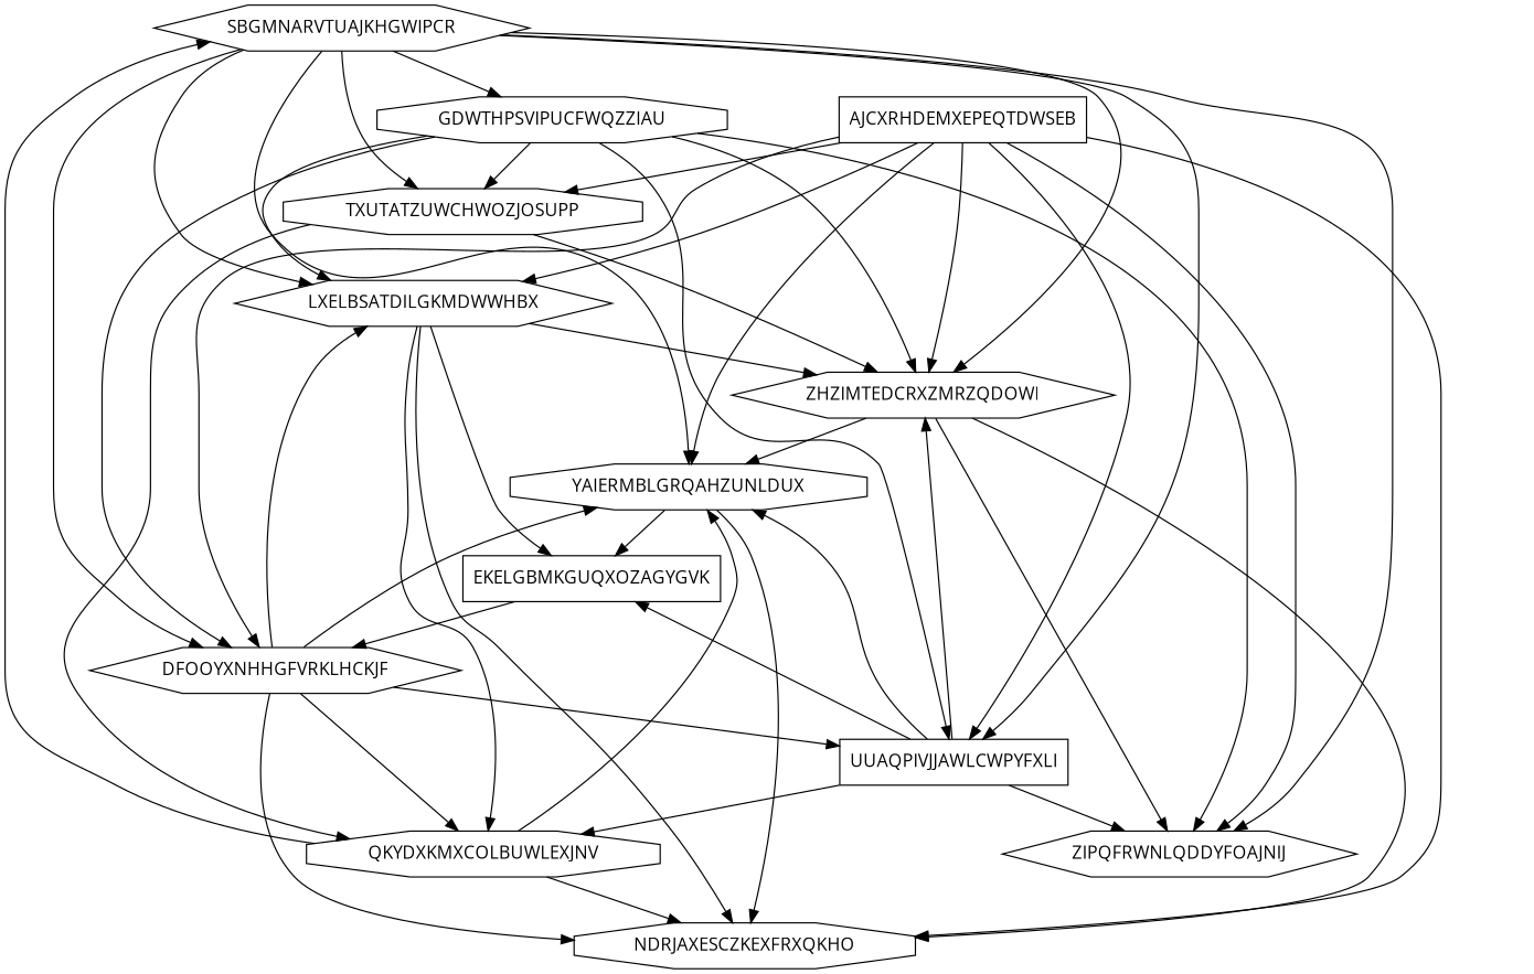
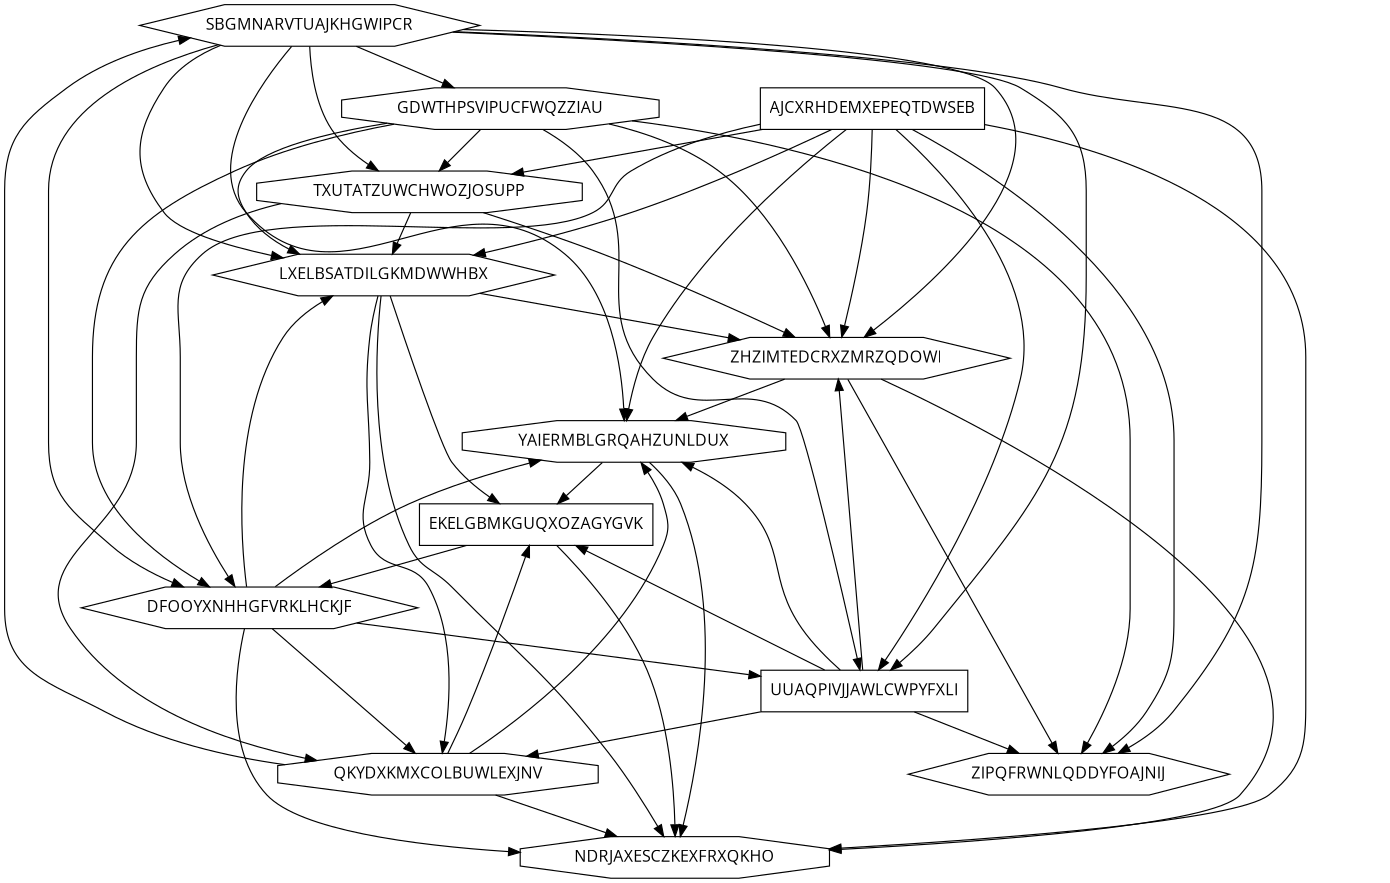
  digraph {
    fontname="Open Sans"
    node [Weight=14 fontname="Open Sans" shape=hexagon]
    edge [Weight=18 fontname="Open Sans"]
    SBGMNARVTUAJKHGWIPCR [Weight=18]
    GDWTHPSVIPUCFWQZZIAU [shape=octagon]
    TXUTATZUWCHWOZJOSUPP [Weight=13 shape=octagon]
    DFOOYXNHHGFVRKLHCKJF [Weight=17]
    UUAQPIVJJAWLCWPYFXLI [Weight=19 shape=box]
    LXELBSATDILGKMDWWHBX [Weight=16]
    ZHZIMTEDCRXZMRZQDOWI [Weight=10]
    YAIERMBLGRQAHZUNLDUX [Weight=12 shape=octagon]
    ZIPQFRWNLQDDYFOAJNIJ [Weight=20]
    QKYDXKMXCOLBUWLEXJNV [Weight=17 shape=octagon]
    NDRJAXESCZKEXFRXQKHO [shape=octagon]
    EKELGBMKGUQXOZAGYGVK [Weight=12 shape=box]
    AJCXRHDEMXEPEQTDWSEB [Weight=10 shape=box]
    SBGMNARVTUAJKHGWIPCR -> GDWTHPSVIPUCFWQZZIAU
    SBGMNARVTUAJKHGWIPCR -> TXUTATZUWCHWOZJOSUPP [Weight=11]
    SBGMNARVTUAJKHGWIPCR -> DFOOYXNHHGFVRKLHCKJF [Weight=15]
    SBGMNARVTUAJKHGWIPCR -> UUAQPIVJJAWLCWPYFXLI [Weight=12]
    SBGMNARVTUAJKHGWIPCR -> LXELBSATDILGKMDWWHBX [Weight=20]
    SBGMNARVTUAJKHGWIPCR -> ZHZIMTEDCRXZMRZQDOWI [Weight=11]
    SBGMNARVTUAJKHGWIPCR -> YAIERMBLGRQAHZUNLDUX [Weight=14]
    SBGMNARVTUAJKHGWIPCR -> ZIPQFRWNLQDDYFOAJNIJ
    GDWTHPSVIPUCFWQZZIAU -> TXUTATZUWCHWOZJOSUPP [Weight=17]
    GDWTHPSVIPUCFWQZZIAU -> DFOOYXNHHGFVRKLHCKJF [Weight=10]
    GDWTHPSVIPUCFWQZZIAU -> UUAQPIVJJAWLCWPYFXLI [Weight=10]
    GDWTHPSVIPUCFWQZZIAU -> LXELBSATDILGKMDWWHBX [Weight=15]
    GDWTHPSVIPUCFWQZZIAU -> ZHZIMTEDCRXZMRZQDOWI [Weight=14]
    GDWTHPSVIPUCFWQZZIAU -> ZIPQFRWNLQDDYFOAJNIJ [Weight=20]
+   TXUTATZUWCHWOZJOSUPP -> LXELBSATDILGKMDWWHBX
    TXUTATZUWCHWOZJOSUPP -> ZHZIMTEDCRXZMRZQDOWI
    TXUTATZUWCHWOZJOSUPP -> QKYDXKMXCOLBUWLEXJNV [Weight=17]
    DFOOYXNHHGFVRKLHCKJF -> UUAQPIVJJAWLCWPYFXLI [Weight=17]
    DFOOYXNHHGFVRKLHCKJF -> LXELBSATDILGKMDWWHBX [Weight=14]
    DFOOYXNHHGFVRKLHCKJF -> YAIERMBLGRQAHZUNLDUX [Weight=13]
    DFOOYXNHHGFVRKLHCKJF -> QKYDXKMXCOLBUWLEXJNV
    DFOOYXNHHGFVRKLHCKJF -> NDRJAXESCZKEXFRXQKHO [Weight=14]
    UUAQPIVJJAWLCWPYFXLI -> ZHZIMTEDCRXZMRZQDOWI [Weight=15]
    UUAQPIVJJAWLCWPYFXLI -> YAIERMBLGRQAHZUNLDUX [Weight=10]
    UUAQPIVJJAWLCWPYFXLI -> ZIPQFRWNLQDDYFOAJNIJ [Weight=17]
    UUAQPIVJJAWLCWPYFXLI -> QKYDXKMXCOLBUWLEXJNV [Weight=10]
    UUAQPIVJJAWLCWPYFXLI -> EKELGBMKGUQXOZAGYGVK [Weight=15]
    LXELBSATDILGKMDWWHBX -> ZHZIMTEDCRXZMRZQDOWI [Weight=16]
    LXELBSATDILGKMDWWHBX -> QKYDXKMXCOLBUWLEXJNV [Weight=13]
    LXELBSATDILGKMDWWHBX -> NDRJAXESCZKEXFRXQKHO [Weight=11]
    LXELBSATDILGKMDWWHBX -> EKELGBMKGUQXOZAGYGVK
    ZHZIMTEDCRXZMRZQDOWI -> YAIERMBLGRQAHZUNLDUX
    ZHZIMTEDCRXZMRZQDOWI -> ZIPQFRWNLQDDYFOAJNIJ [Weight=20]
    ZHZIMTEDCRXZMRZQDOWI -> NDRJAXESCZKEXFRXQKHO [Weight=14]
    YAIERMBLGRQAHZUNLDUX -> NDRJAXESCZKEXFRXQKHO [Weight=13]
    YAIERMBLGRQAHZUNLDUX -> EKELGBMKGUQXOZAGYGVK
    QKYDXKMXCOLBUWLEXJNV -> SBGMNARVTUAJKHGWIPCR [Weight=15]
    QKYDXKMXCOLBUWLEXJNV -> YAIERMBLGRQAHZUNLDUX [Weight=19]
    QKYDXKMXCOLBUWLEXJNV -> NDRJAXESCZKEXFRXQKHO [Weight=11]
+   QKYDXKMXCOLBUWLEXJNV -> EKELGBMKGUQXOZAGYGVK
    EKELGBMKGUQXOZAGYGVK -> DFOOYXNHHGFVRKLHCKJF [Weight=19]
+   EKELGBMKGUQXOZAGYGVK -> NDRJAXESCZKEXFRXQKHO [Weight=15]
    AJCXRHDEMXEPEQTDWSEB -> TXUTATZUWCHWOZJOSUPP [Weight=11]
    AJCXRHDEMXEPEQTDWSEB -> DFOOYXNHHGFVRKLHCKJF [Weight=12]
    AJCXRHDEMXEPEQTDWSEB -> UUAQPIVJJAWLCWPYFXLI [Weight=14]
    AJCXRHDEMXEPEQTDWSEB -> LXELBSATDILGKMDWWHBX [Weight=14]
    AJCXRHDEMXEPEQTDWSEB -> ZHZIMTEDCRXZMRZQDOWI [Weight=13]
    AJCXRHDEMXEPEQTDWSEB -> YAIERMBLGRQAHZUNLDUX [Weight=12]
    AJCXRHDEMXEPEQTDWSEB -> ZIPQFRWNLQDDYFOAJNIJ [Weight=16]
    AJCXRHDEMXEPEQTDWSEB -> NDRJAXESCZKEXFRXQKHO
  }
